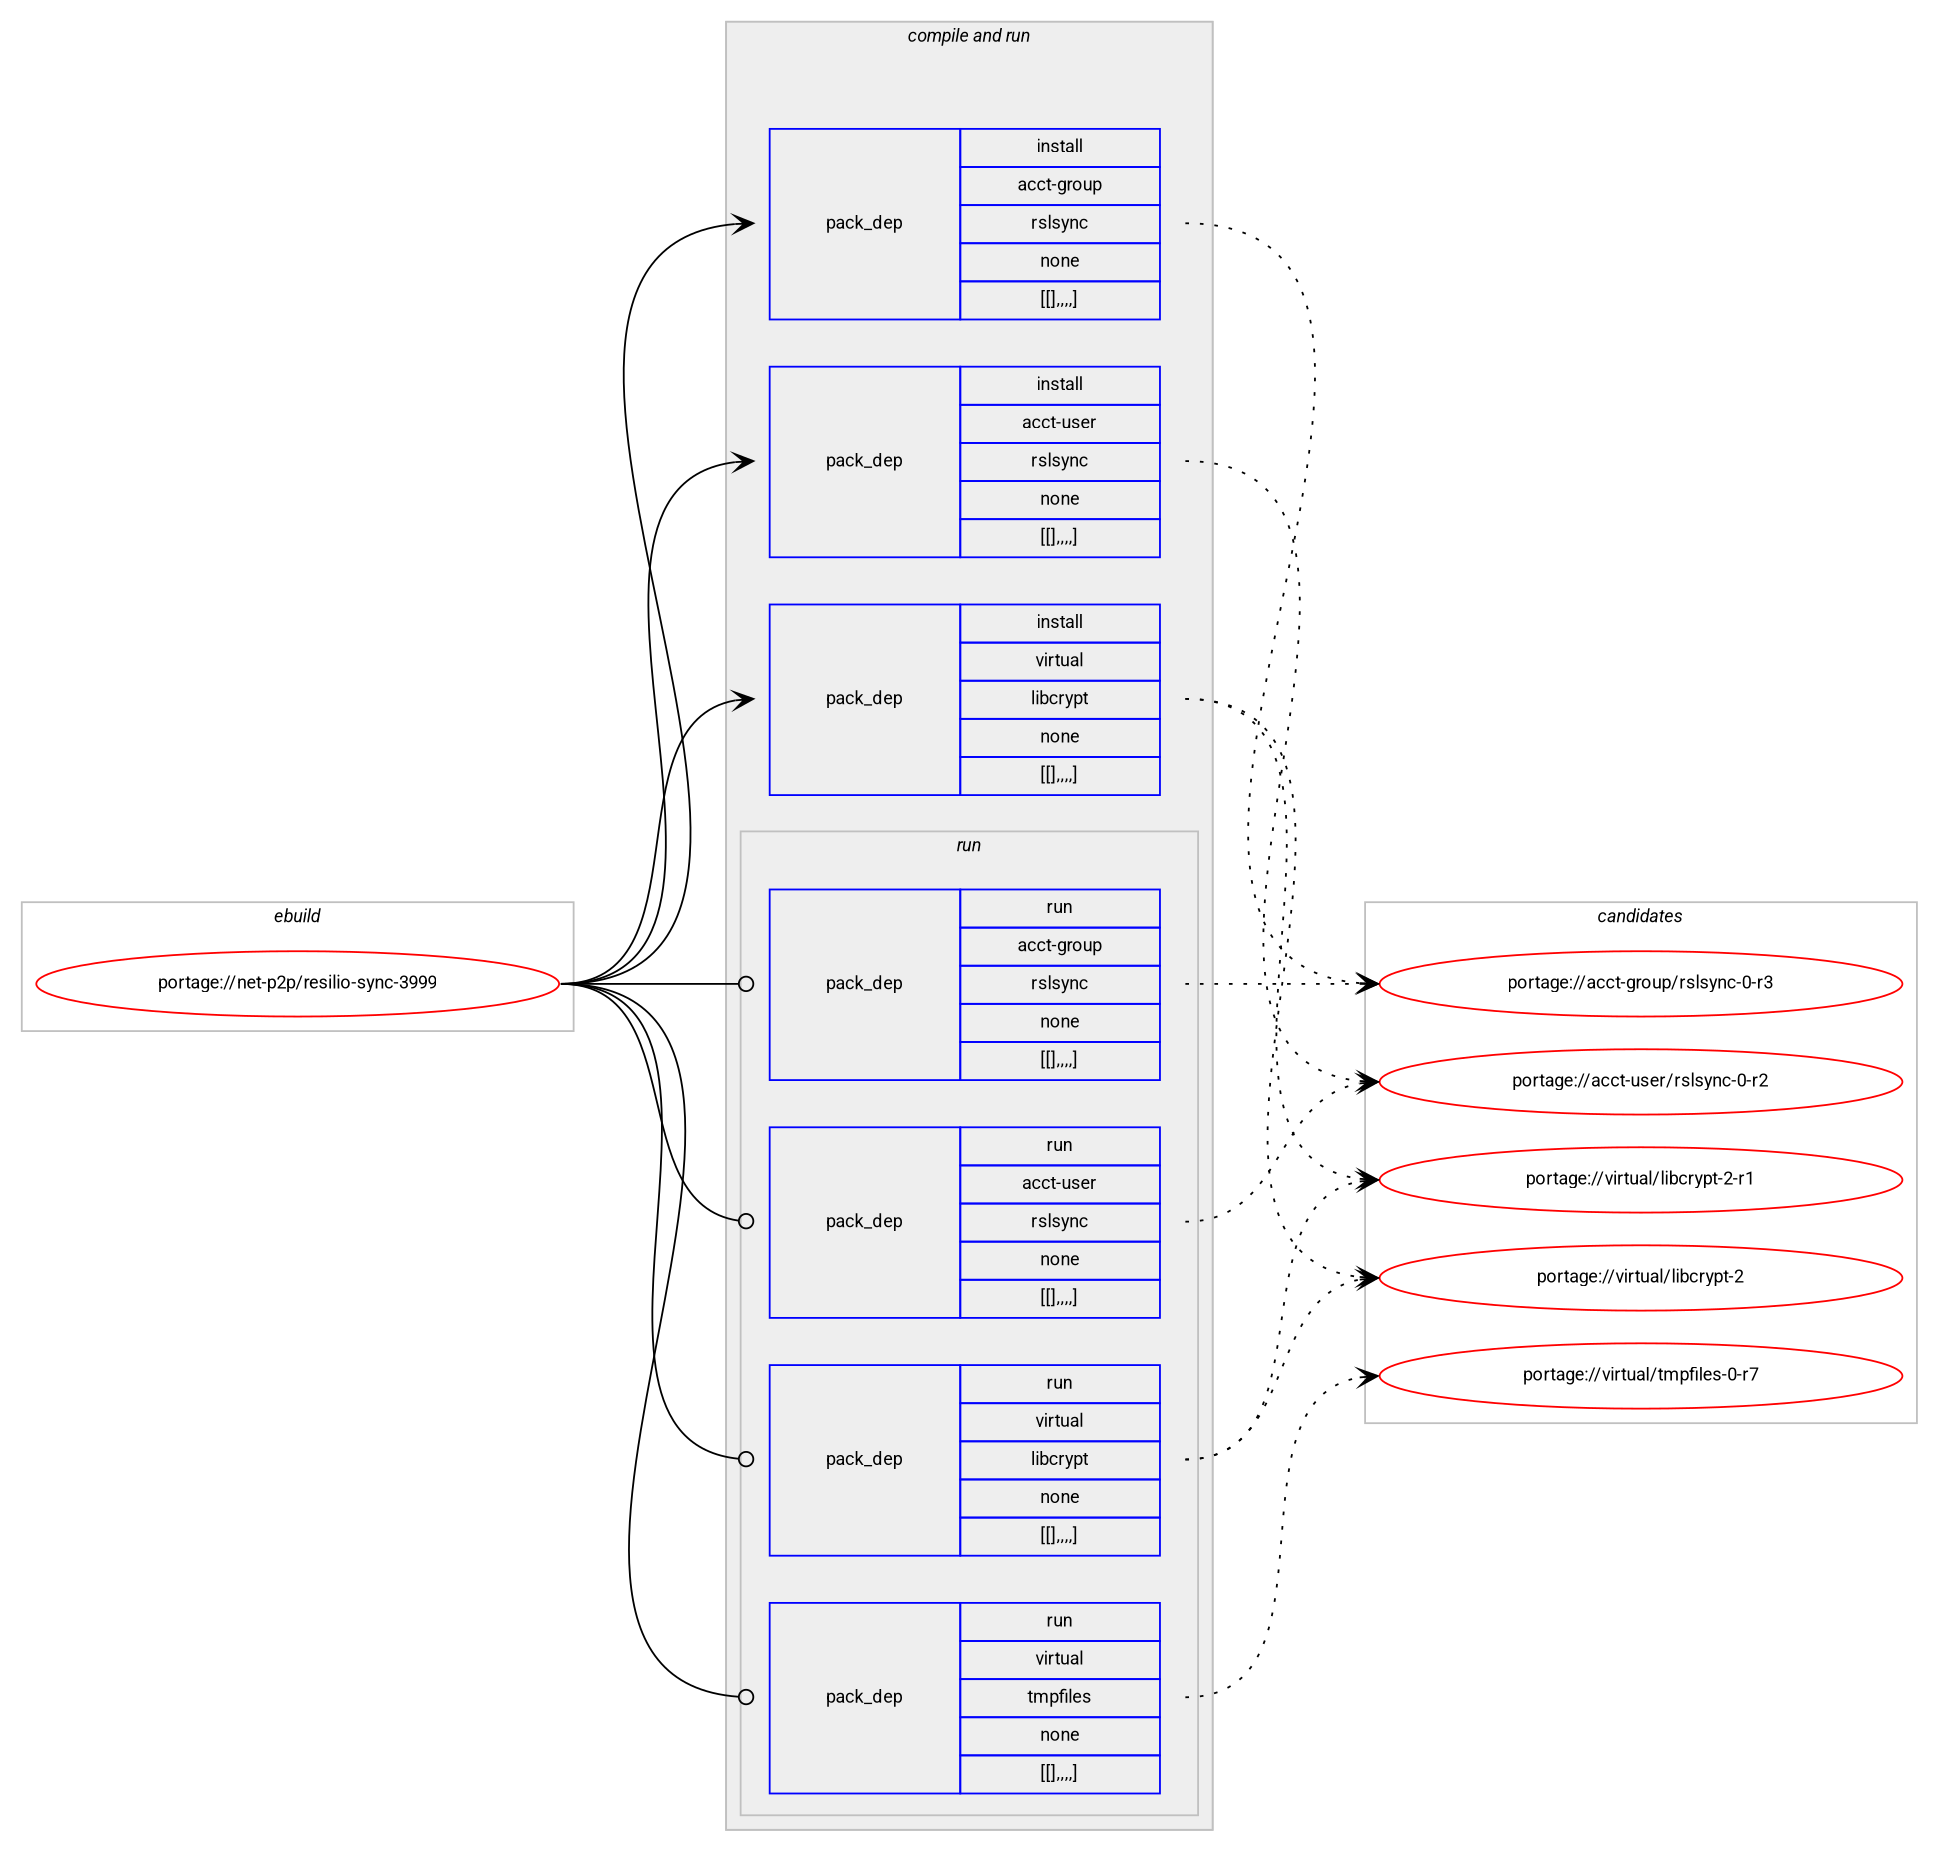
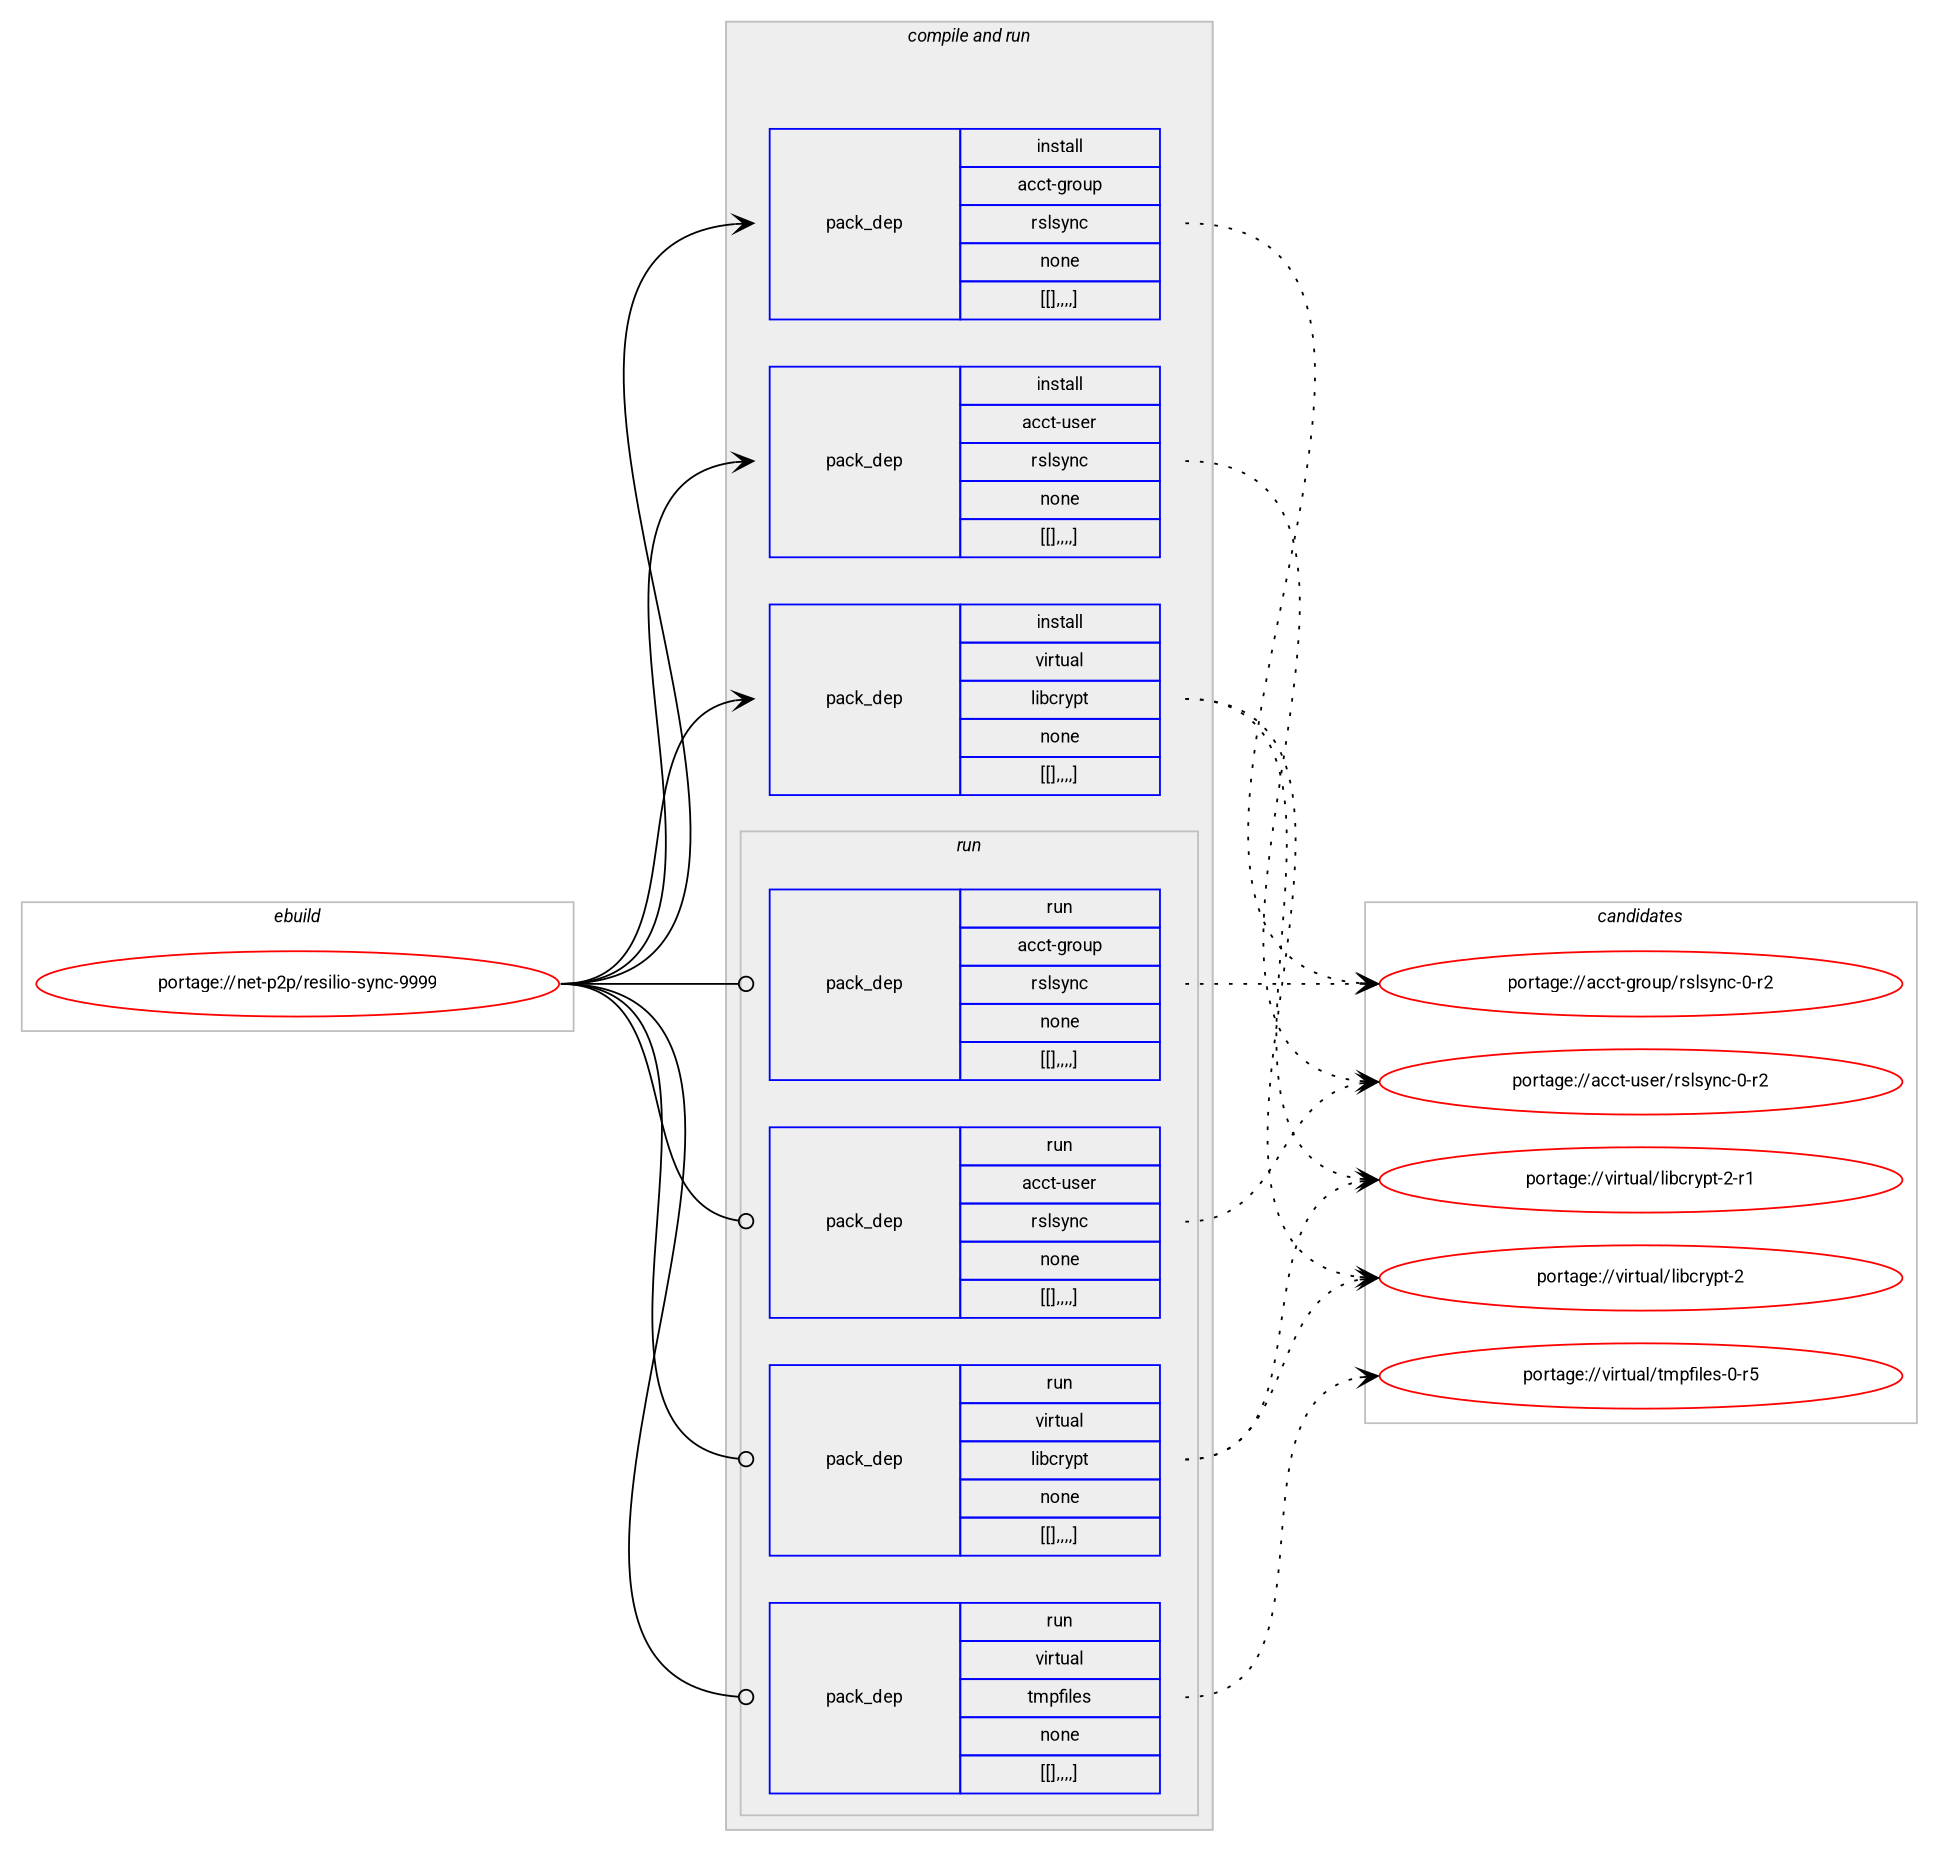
  digraph {
    compound=true
    concentrate=true
    fontname=Roboto
    fontsize=10
    newrank=true
    rankdir=LR
    ranksep=1.5
    node [color=blue fontname=Roboto fontsize=10 shape=none]
    edge [arrowhead=vee fontname=Roboto headport=w style=dotted tailport=e weight=100]
-   n1 [color=red label="portage://net-p2p/resilio-sync-3999" width=4 shape=""]
+   n1 [color=red label="portage://net-p2p/resilio-sync-9999" width=4 shape=""]
    n2 [label=<<TABLE BORDER="0" CELLBORDER="1" CELLSPACING="0" CELLPADDING="4" WIDTH="220"><TR><TD ROWSPAN="6" CELLPADDING="30">pack_dep</TD></TR><TR><TD WIDTH="110">install</TD></TR><TR><TD>acct-group</TD></TR><TR><TD>rslsync</TD></TR><TR><TD>none</TD></TR><TR><TD>[[],,,,]</TD></TR></TABLE>>]
    n3 [label=<<TABLE BORDER="0" CELLBORDER="1" CELLSPACING="0" CELLPADDING="4" WIDTH="220"><TR><TD ROWSPAN="6" CELLPADDING="30">pack_dep</TD></TR><TR><TD WIDTH="110">install</TD></TR><TR><TD>acct-user</TD></TR><TR><TD>rslsync</TD></TR><TR><TD>none</TD></TR><TR><TD>[[],,,,]</TD></TR></TABLE>>]
    n4 [label=<<TABLE BORDER="0" CELLBORDER="1" CELLSPACING="0" CELLPADDING="4" WIDTH="220"><TR><TD ROWSPAN="6" CELLPADDING="30">pack_dep</TD></TR><TR><TD WIDTH="110">install</TD></TR><TR><TD>virtual</TD></TR><TR><TD>libcrypt</TD></TR><TR><TD>none</TD></TR><TR><TD>[[],,,,]</TD></TR></TABLE>>]
    n5 [label=<<TABLE BORDER="0" CELLBORDER="1" CELLSPACING="0" CELLPADDING="4" WIDTH="220"><TR><TD ROWSPAN="6" CELLPADDING="30">pack_dep</TD></TR><TR><TD WIDTH="110">run</TD></TR><TR><TD>acct-group</TD></TR><TR><TD>rslsync</TD></TR><TR><TD>none</TD></TR><TR><TD>[[],,,,]</TD></TR></TABLE>>]
    n6 [label=<<TABLE BORDER="0" CELLBORDER="1" CELLSPACING="0" CELLPADDING="4" WIDTH="220"><TR><TD ROWSPAN="6" CELLPADDING="30">pack_dep</TD></TR><TR><TD WIDTH="110">run</TD></TR><TR><TD>acct-user</TD></TR><TR><TD>rslsync</TD></TR><TR><TD>none</TD></TR><TR><TD>[[],,,,]</TD></TR></TABLE>>]
    n7 [label=<<TABLE BORDER="0" CELLBORDER="1" CELLSPACING="0" CELLPADDING="4" WIDTH="220"><TR><TD ROWSPAN="6" CELLPADDING="30">pack_dep</TD></TR><TR><TD WIDTH="110">run</TD></TR><TR><TD>virtual</TD></TR><TR><TD>libcrypt</TD></TR><TR><TD>none</TD></TR><TR><TD>[[],,,,]</TD></TR></TABLE>>]
    n8 [label=<<TABLE BORDER="0" CELLBORDER="1" CELLSPACING="0" CELLPADDING="4" WIDTH="220"><TR><TD ROWSPAN="6" CELLPADDING="30">pack_dep</TD></TR><TR><TD WIDTH="110">run</TD></TR><TR><TD>virtual</TD></TR><TR><TD>tmpfiles</TD></TR><TR><TD>none</TD></TR><TR><TD>[[],,,,]</TD></TR></TABLE>>]
-   n9 [color=red label="portage://acct-group/rslsync-0-r3" width=4 shape=""]
+   n9 [color=red label="portage://acct-group/rslsync-0-r2" width=4 shape=""]
    n10 [color=red label="portage://acct-user/rslsync-0-r2" width=4 shape=""]
    n11 [color=red label="portage://virtual/libcrypt-2-r1" width=4 shape=""]
    n12 [color=red label="portage://virtual/libcrypt-2" width=4 shape=""]
-   n13 [color=red label="portage://virtual/tmpfiles-0-r7" width=4 shape=""]
+   n13 [color=red label="portage://virtual/tmpfiles-0-r5" width=4 shape=""]
    subgraph cluster_1 {
      color=gray
      label=<<i>ebuild</i>>
      n1
    }
    subgraph cluster_2 {
      color=gray
      label=<<i>dependencies</i>>
      subgraph cluster_3 {
        color=gray
        fillcolor="#eeeeee"
        label=<<i>compile</i>>
        style=filled
        subgraph sub_4 {
          color=gray
          fillcolor="#eeeeee"
          label=<<i>compile</i>>
          style=filled
          n2
        }
        subgraph sub_5 {
          color=gray
          fillcolor="#eeeeee"
          label=<<i>compile</i>>
          style=filled
          n3
        }
        subgraph sub_6 {
          color=gray
          fillcolor="#eeeeee"
          label=<<i>compile</i>>
          style=filled
          n4
        }
      }
      subgraph cluster_7 {
        color=gray
        fillcolor="#eeeeee"
        label=<<i>compile and run</i>>
        style=filled
      }
      subgraph cluster_8 {
        color=gray
        fillcolor="#eeeeee"
        label=<<i>run</i>>
        style=filled
        subgraph sub_9 {
          color=gray
          fillcolor="#eeeeee"
          label=<<i>run</i>>
          style=filled
          n5
        }
        subgraph sub_10 {
          color=gray
          fillcolor="#eeeeee"
          label=<<i>run</i>>
          style=filled
          n6
        }
        subgraph sub_11 {
          color=gray
          fillcolor="#eeeeee"
          label=<<i>run</i>>
          style=filled
          n7
        }
        subgraph sub_12 {
          color=gray
          fillcolor="#eeeeee"
          label=<<i>run</i>>
          style=filled
          n8
        }
      }
    }
    subgraph cluster_13 {
      color=gray
      label=<<i>candidates</i>>
      rank=same
      subgraph sub_14 {
        color=black
        label=<<i>candidates</i>>
        nodesep=1
        rank=same
        n9
      }
      subgraph sub_15 {
        color=black
        label=<<i>candidates</i>>
        nodesep=1
        rank=same
        n10
      }
      subgraph sub_16 {
        color=black
        label=<<i>candidates</i>>
        nodesep=1
        rank=same
        n11
        n12
      }
      subgraph sub_17 {
        color=black
        label=<<i>candidates</i>>
        nodesep=1
        rank=same
        n9
      }
      subgraph sub_18 {
        color=black
        label=<<i>candidates</i>>
        nodesep=1
        rank=same
        n10
      }
      subgraph sub_19 {
        color=black
        label=<<i>candidates</i>>
        nodesep=1
        rank=same
        n11
        n12
      }
      subgraph sub_20 {
        color=black
        label=<<i>candidates</i>>
        nodesep=1
        rank=same
        n13
      }
    }
    n1 -> n2 [style=solid weight=20]
    n1 -> n3 [style=solid weight=20]
    n1 -> n4 [style=solid weight=20]
    n1 -> n5 [arrowhead=odot style=solid weight=20]
    n1 -> n6 [arrowhead=odot style=solid weight=20]
    n1 -> n7 [arrowhead=odot style=solid weight=20]
    n1 -> n8 [arrowhead=odot style=solid weight=20]
    n2 -> n9
    n3 -> n10
    n4 -> n11
    n4 -> n12
    n5 -> n9
    n6 -> n10
    n7 -> n11
    n7 -> n12
    n8 -> n13
  }
